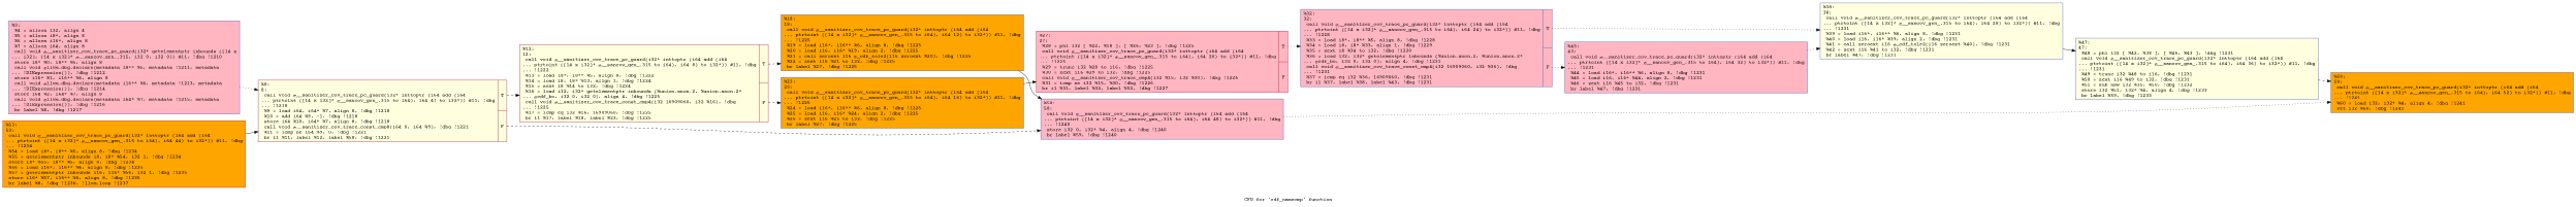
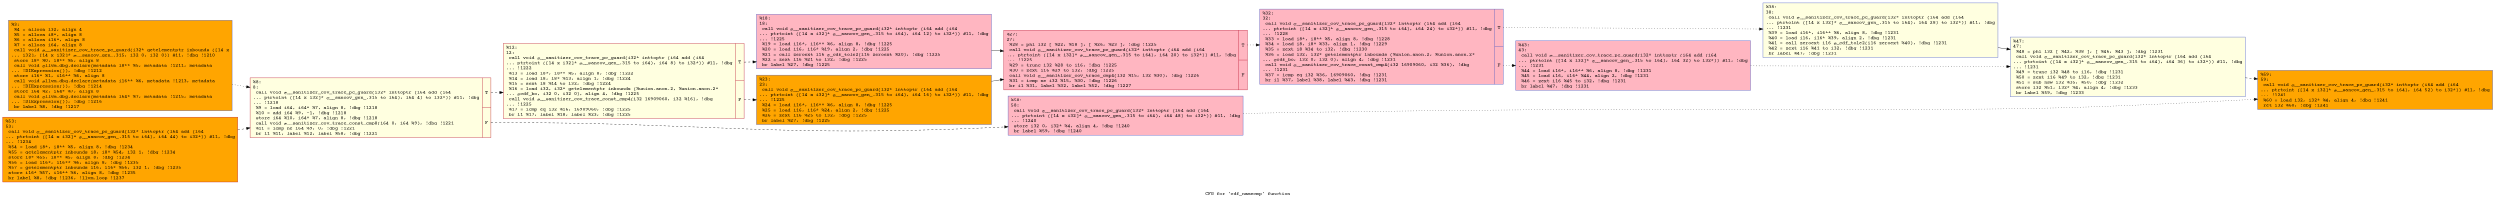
  digraph {
    fontname="Courier Prime"
    label="CFG for 'cdf_namecmp' function"
    rankdir=LR
    node [color="#3d50c3ff" fillcolor=lightpink fontname="Courier Prime" shape=record style=filled]
    edge [fontname="Courier Prime" style=dotted]
-   n1 [label="{%3:\l  %4 = alloca i32, align 4\l  %5 = alloca i8*, align 8\l  %6 = alloca i16*, align 8\l  %7 = alloca i64, align 8\l  call void @__sanitizer_cov_trace_pc_guard(i32* getelementptr inbounds ([14 x\l... i32], [14 x i32]* @__sancov_gen_.315, i32 0, i32 0)) #11, !dbg !1210\l  store i8* %0, i8** %5, align 8\l  call void @llvm.dbg.declare(metadata i8** %5, metadata !1211, metadata\l... !DIExpression()), !dbg !1212\l  store i16* %1, i16** %6, align 8\l  call void @llvm.dbg.declare(metadata i16** %6, metadata !1213, metadata\l... !DIExpression()), !dbg !1214\l  store i64 %2, i64* %7, align 8\l  call void @llvm.dbg.declare(metadata i64* %7, metadata !1215, metadata\l... !DIExpression()), !dbg !1216\l  br label %8, !dbg !1217\l}"]
+   n1 [fillcolor=orange label="{%3:\l  %4 = alloca i32, align 4\l  %5 = alloca i8*, align 8\l  %6 = alloca i16*, align 8\l  %7 = alloca i64, align 8\l  call void @__sanitizer_cov_trace_pc_guard(i32* getelementptr inbounds ([14 x\l... i32], [14 x i32]* @__sancov_gen_.315, i32 0, i32 0)) #11, !dbg !1210\l  store i8* %0, i8** %5, align 8\l  call void @llvm.dbg.declare(metadata i8** %5, metadata !1211, metadata\l... !DIExpression()), !dbg !1212\l  store i16* %1, i16** %6, align 8\l  call void @llvm.dbg.declare(metadata i16** %6, metadata !1213, metadata\l... !DIExpression()), !dbg !1214\l  store i64 %2, i64* %7, align 8\l  call void @llvm.dbg.declare(metadata i64* %7, metadata !1215, metadata\l... !DIExpression()), !dbg !1216\l  br label %8, !dbg !1217\l}"]
    n2 [color="#b70d28ff" fillcolor=lightyellow label="{%8:\l8:                                                \l  call void @__sanitizer_cov_trace_pc_guard(i32* inttoptr (i64 add (i64\l... ptrtoint ([14 x i32]* @__sancov_gen_.315 to i64), i64 4) to i32*)) #11, !dbg\l... !1218\l  %9 = load i64, i64* %7, align 8, !dbg !1218\l  %10 = add i64 %9, -1, !dbg !1218\l  store i64 %10, i64* %7, align 8, !dbg !1218\l  call void @__sanitizer_cov_trace_const_cmp8(i64 0, i64 %9), !dbg !1221\l  %11 = icmp ne i64 %9, 0, !dbg !1221\l  br i1 %11, label %12, label %58, !dbg !1221\l|{<s0>T|<s1>F}}"]
    n3 [color="#b70d28ff" fillcolor=lightyellow label="{%12:\l12:                                               \l  call void @__sanitizer_cov_trace_pc_guard(i32* inttoptr (i64 add (i64\l... ptrtoint ([14 x i32]* @__sancov_gen_.315 to i64), i64 8) to i32*)) #11, !dbg\l... !1222\l  %13 = load i8*, i8** %5, align 8, !dbg !1222\l  %14 = load i8, i8* %13, align 1, !dbg !1224\l  %15 = sext i8 %14 to i32, !dbg !1224\l  %16 = load i32, i32* getelementptr inbounds (%union.anon.2, %union.anon.2*\l... @cdf_bo, i32 0, i32 0), align 4, !dbg !1225\l  call void @__sanitizer_cov_trace_const_cmp4(i32 16909060, i32 %16), !dbg\l... !1225\l  %17 = icmp eq i32 %16, 16909060, !dbg !1225\l  br i1 %17, label %18, label %23, !dbg !1225\l|{<s0>T|<s1>F}}"]
    n4 [label="{%58:\l58:                                               \l  call void @__sanitizer_cov_trace_pc_guard(i32* inttoptr (i64 add (i64\l... ptrtoint ([14 x i32]* @__sancov_gen_.315 to i64), i64 48) to i32*)) #11, !dbg\l... !1240\l  store i32 0, i32* %4, align 4, !dbg !1240\l  br label %59, !dbg !1240\l}"]
-   n5 [fillcolor=orange label="{%18:\l18:                                               \l  call void @__sanitizer_cov_trace_pc_guard(i32* inttoptr (i64 add (i64\l... ptrtoint ([14 x i32]* @__sancov_gen_.315 to i64), i64 12) to i32*)) #11, !dbg\l... !1225\l  %19 = load i16*, i16** %6, align 8, !dbg !1225\l  %20 = load i16, i16* %19, align 2, !dbg !1225\l  %21 = call zeroext i16 @_cdf_tole2(i16 zeroext %20), !dbg !1225\l  %22 = zext i16 %21 to i32, !dbg !1225\l  br label %27, !dbg !1225\l}"]
+   n5 [label="{%18:\l18:                                               \l  call void @__sanitizer_cov_trace_pc_guard(i32* inttoptr (i64 add (i64\l... ptrtoint ([14 x i32]* @__sancov_gen_.315 to i64), i64 12) to i32*)) #11, !dbg\l... !1225\l  %19 = load i16*, i16** %6, align 8, !dbg !1225\l  %20 = load i16, i16* %19, align 2, !dbg !1225\l  %21 = call zeroext i16 @_cdf_tole2(i16 zeroext %20), !dbg !1225\l  %22 = zext i16 %21 to i32, !dbg !1225\l  br label %27, !dbg !1225\l}"]
    n6 [fillcolor=orange label="{%23:\l23:                                               \l  call void @__sanitizer_cov_trace_pc_guard(i32* inttoptr (i64 add (i64\l... ptrtoint ([14 x i32]* @__sancov_gen_.315 to i64), i64 16) to i32*)) #11, !dbg\l... !1225\l  %24 = load i16*, i16** %6, align 8, !dbg !1225\l  %25 = load i16, i16* %24, align 2, !dbg !1225\l  %26 = zext i16 %25 to i32, !dbg !1225\l  br label %27, !dbg !1225\l}"]
    n7 [fillcolor=orange label="{%59:\l59:                                               \l  call void @__sanitizer_cov_trace_pc_guard(i32* inttoptr (i64 add (i64\l... ptrtoint ([14 x i32]* @__sancov_gen_.315 to i64), i64 52) to i32*)) #11, !dbg\l... !1241\l  %60 = load i32, i32* %4, align 4, !dbg !1241\l  ret i32 %60, !dbg !1241\l}"]
    n8 [color="#b70d28ff" label="{%27:\l27:                                               \l  %28 = phi i32 [ %22, %18 ], [ %26, %23 ], !dbg !1225\l  call void @__sanitizer_cov_trace_pc_guard(i32* inttoptr (i64 add (i64\l... ptrtoint ([14 x i32]* @__sancov_gen_.315 to i64), i64 20) to i32*)) #11, !dbg\l... !1225\l  %29 = trunc i32 %28 to i16, !dbg !1225\l  %30 = zext i16 %29 to i32, !dbg !1225\l  call void @__sanitizer_cov_trace_cmp4(i32 %15, i32 %30), !dbg !1226\l  %31 = icmp ne i32 %15, %30, !dbg !1226\l  br i1 %31, label %32, label %52, !dbg !1227\l|{<s0>T|<s1>F}}"]
    n9 [label="{%32:\l32:                                               \l  call void @__sanitizer_cov_trace_pc_guard(i32* inttoptr (i64 add (i64\l... ptrtoint ([14 x i32]* @__sancov_gen_.315 to i64), i64 24) to i32*)) #11, !dbg\l... !1228\l  %33 = load i8*, i8** %5, align 8, !dbg !1228\l  %34 = load i8, i8* %33, align 1, !dbg !1229\l  %35 = zext i8 %34 to i32, !dbg !1230\l  %36 = load i32, i32* getelementptr inbounds (%union.anon.2, %union.anon.2*\l... @cdf_bo, i32 0, i32 0), align 4, !dbg !1231\l  call void @__sanitizer_cov_trace_const_cmp4(i32 16909060, i32 %36), !dbg\l... !1231\l  %37 = icmp eq i32 %36, 16909060, !dbg !1231\l  br i1 %37, label %38, label %43, !dbg !1231\l|{<s0>T|<s1>F}}"]
    n10 [fillcolor=lightyellow label="{%38:\l38:                                               \l  call void @__sanitizer_cov_trace_pc_guard(i32* inttoptr (i64 add (i64\l... ptrtoint ([14 x i32]* @__sancov_gen_.315 to i64), i64 28) to i32*)) #11, !dbg\l... !1231\l  %39 = load i16*, i16** %6, align 8, !dbg !1231\l  %40 = load i16, i16* %39, align 2, !dbg !1231\l  %41 = call zeroext i16 @_cdf_tole2(i16 zeroext %40), !dbg !1231\l  %42 = zext i16 %41 to i32, !dbg !1231\l  br label %47, !dbg !1231\l}"]
    n11 [label="{%43:\l43:                                               \l  call void @__sanitizer_cov_trace_pc_guard(i32* inttoptr (i64 add (i64\l... ptrtoint ([14 x i32]* @__sancov_gen_.315 to i64), i64 32) to i32*)) #11, !dbg\l... !1231\l  %44 = load i16*, i16** %6, align 8, !dbg !1231\l  %45 = load i16, i16* %44, align 2, !dbg !1231\l  %46 = zext i16 %45 to i32, !dbg !1231\l  br label %47, !dbg !1231\l}"]
    n12 [fillcolor=lightyellow label="{%47:\l47:                                               \l  %48 = phi i32 [ %42, %38 ], [ %46, %43 ], !dbg !1231\l  call void @__sanitizer_cov_trace_pc_guard(i32* inttoptr (i64 add (i64\l... ptrtoint ([14 x i32]* @__sancov_gen_.315 to i64), i64 36) to i32*)) #11, !dbg\l... !1231\l  %49 = trunc i32 %48 to i16, !dbg !1231\l  %50 = zext i16 %49 to i32, !dbg !1231\l  %51 = sub nsw i32 %35, %50, !dbg !1232\l  store i32 %51, i32* %4, align 4, !dbg !1233\l  br label %59, !dbg !1233\l}"]
    n13 [color="#b70d28ff" fillcolor=orange label="{%53:\l53:                                               \l  call void @__sanitizer_cov_trace_pc_guard(i32* inttoptr (i64 add (i64\l... ptrtoint ([14 x i32]* @__sancov_gen_.315 to i64), i64 44) to i32*)) #11, !dbg\l... !1234\l  %54 = load i8*, i8** %5, align 8, !dbg !1234\l  %55 = getelementptr inbounds i8, i8* %54, i32 1, !dbg !1234\l  store i8* %55, i8** %5, align 8, !dbg !1234\l  %56 = load i16*, i16** %6, align 8, !dbg !1235\l  %57 = getelementptr inbounds i16, i16* %56, i32 1, !dbg !1235\l  store i16* %57, i16** %6, align 8, !dbg !1235\l  br label %8, !dbg !1236, !llvm.loop !1237\l}"]
    n1 -> n2
    n2 -> n3 [style=dashed tailport=s0]
    n2 -> n4 [style=dashed tailport=s1]
    n3 -> n5 [style=dashed tailport=s0]
    n3 -> n6 [style=dashed tailport=s1]
    n4 -> n7
-   n5 -> n4 [style=solid]
+   n5 -> n8 [style=solid]
    n6 -> n8 [style=solid]
    n8 -> n9 [tailport=s0]
    n9 -> n10 [tailport=s0]
    n9 -> n11 [tailport=s1]
    n10 -> n12 [style=solid]
-   n11 -> n10
+   n11 -> n12
    n12 -> n7 [style=dashed]
-   n13 -> n2 [style=solid]
+   n13 -> n2 [style=dashed]
  }
